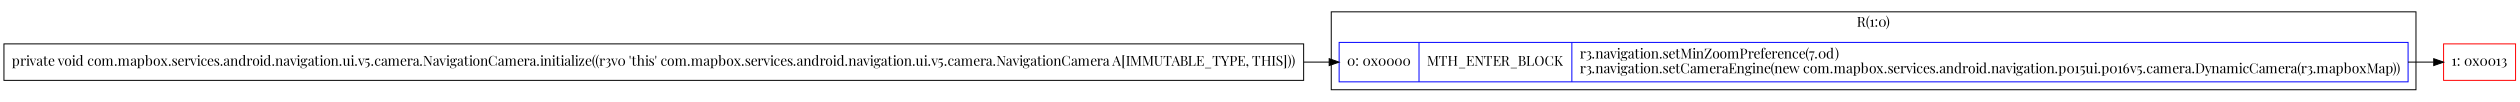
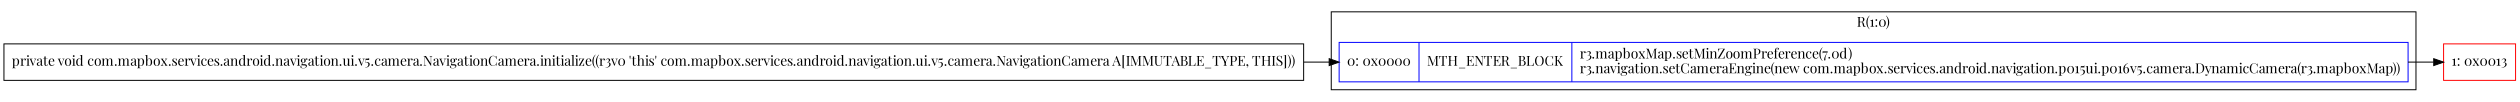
  digraph {
    rankdir=LR
    fontname="Playfair Display"
    node [shape=record fontname="Playfair Display"]
    edge [fontname="Playfair Display"]
-   n1 [color=blue label="{0\:\ 0x0000|MTH_ENTER_BLOCK\l|r3.navigation.setMinZoomPreference(7.0d)\lr3.navigation.setCameraEngine(new com.mapbox.services.android.navigation.p015ui.p016v5.camera.DynamicCamera(r3.mapboxMap))\l}"]
+   n1 [color=blue label="{0\:\ 0x0000|MTH_ENTER_BLOCK\l|r3.mapboxMap.setMinZoomPreference(7.0d)\lr3.navigation.setCameraEngine(new com.mapbox.services.android.navigation.p015ui.p016v5.camera.DynamicCamera(r3.mapboxMap))\l}"]
    n2 [color=red label="{1\:\ 0x0013}"]
    n3 [label="{private void com.mapbox.services.android.navigation.ui.v5.camera.NavigationCamera.initialize((r3v0 'this' com.mapbox.services.android.navigation.ui.v5.camera.NavigationCamera A[IMMUTABLE_TYPE, THIS])) }"]
    subgraph cluster_1 {
      label="R(1:0)"
      n1
    }
    n1 -> n2
    n3 -> n1
  }
